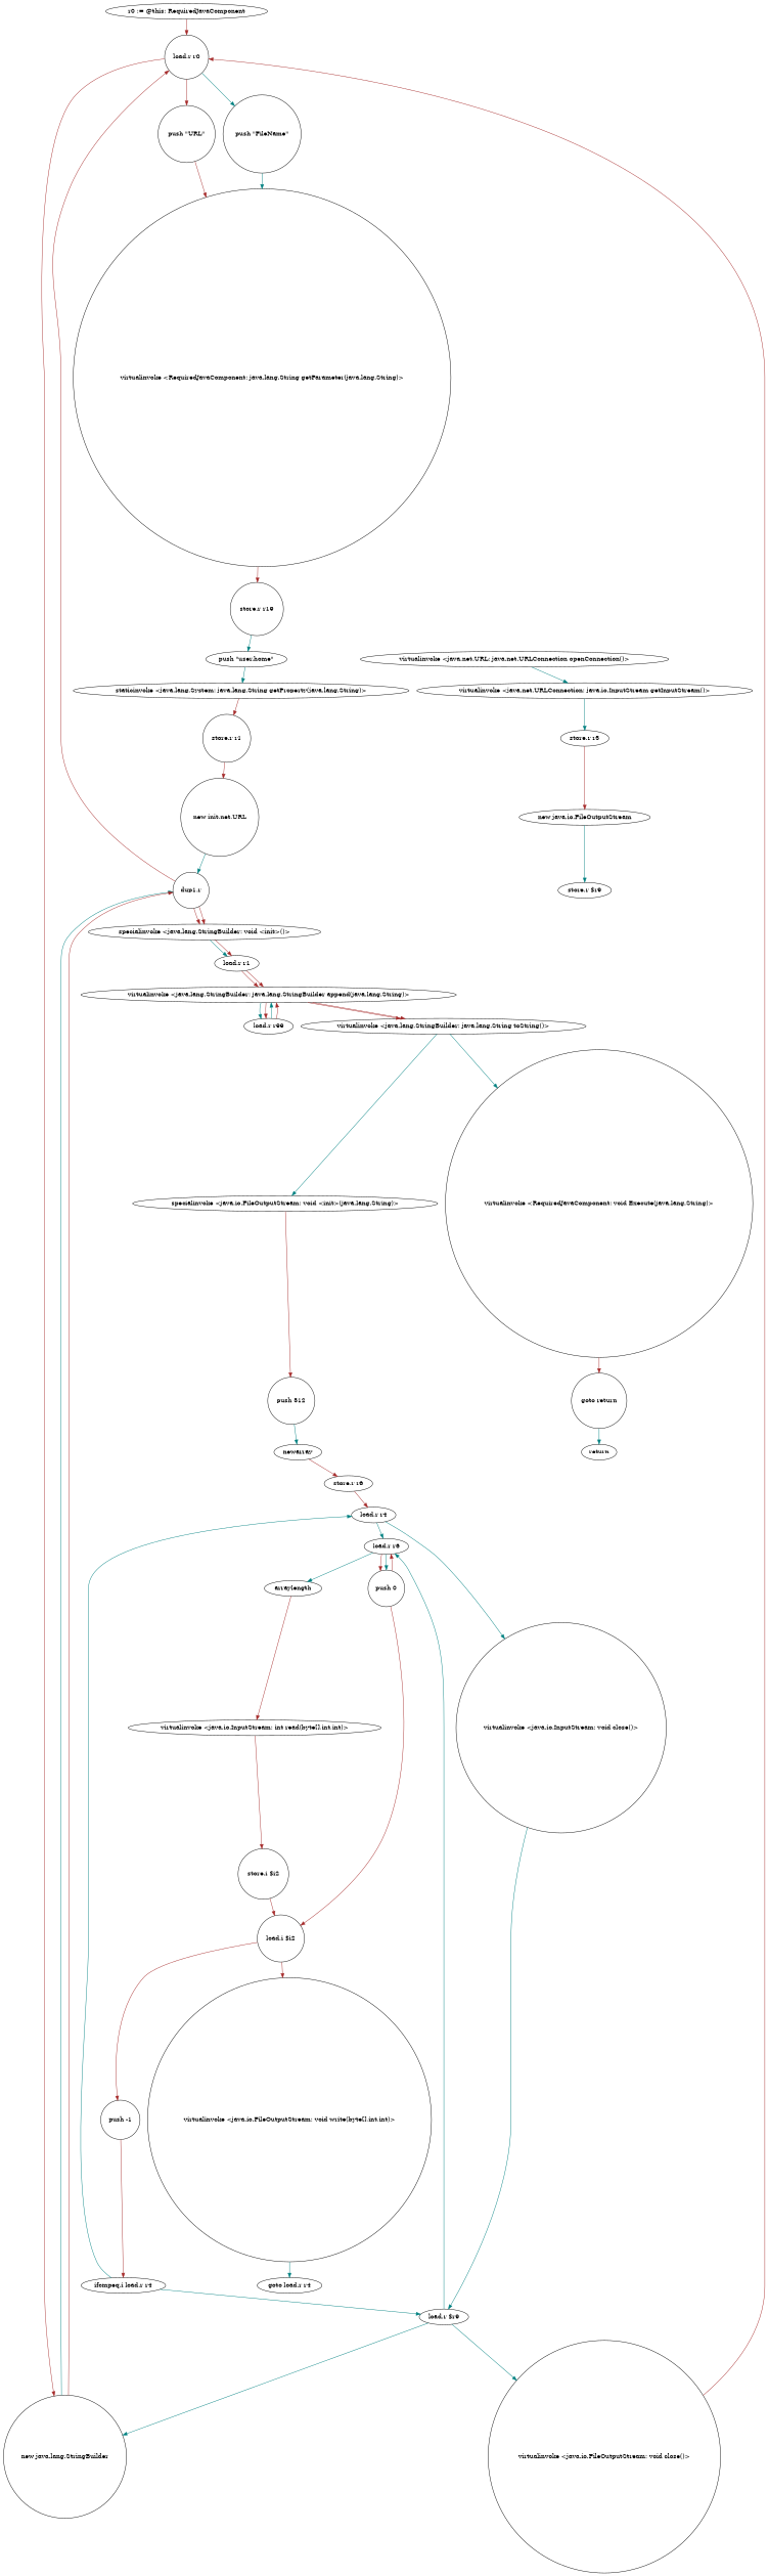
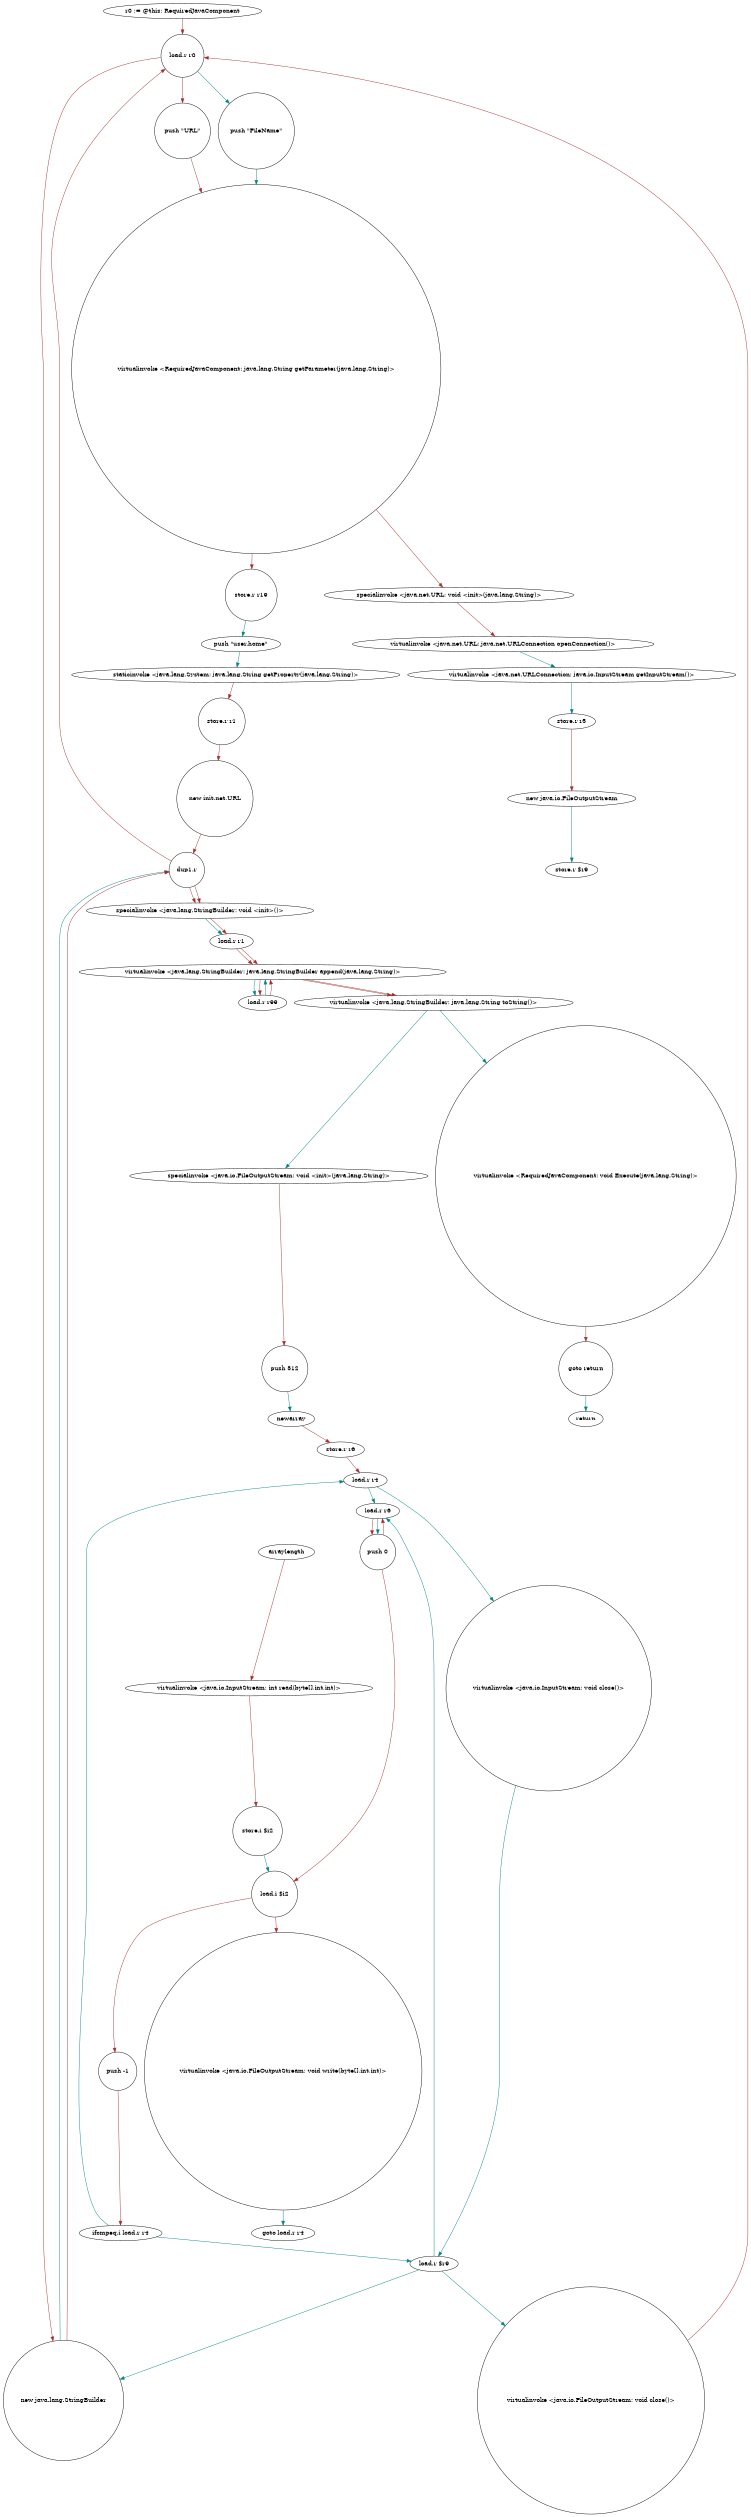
  digraph {
    node [shape=ellipse]
    edge [color=brown]
    "load.r r0" [shape=circle]
    "r0 := @this: RequiredJavaComponent"
    "push \"FileName\"" [shape=circle]
    "push \"URL\"" [shape=circle]
    "new java.lang.StringBuilder" [shape=circle]
    "virtualinvoke <RequiredJavaComponent: java.lang.String getParameter(java.lang.String)>" [shape=circle]
    "dup1.r" [shape=circle]
    "store.r r19" [shape=circle]
+   "specialinvoke <java.net.URL: void <init>(java.lang.String)>"
    "push \"user.home\""
    "virtualinvoke <java.net.URL: java.net.URLConnection openConnection()>"
    "staticinvoke <java.lang.System: java.lang.String getProperty(java.lang.String)>"
    "store.r r1" [shape=circle]
    n14 [label="new init.net.URL" shape=circle]
    "specialinvoke <java.lang.StringBuilder: void <init>()>"
    "load.r r1"
    "virtualinvoke <java.net.URLConnection: java.io.InputStream getInputStream()>"
    n18 [label="store.r r5"]
    "new java.io.FileOutputStream"
    "store.r $r9"
    "load.r $r9"
    "load.r r6"
    "virtualinvoke <java.io.FileOutputStream: void close()>" [shape=circle]
    "push 0" [shape=circle]
    arraylength
    "virtualinvoke <java.lang.StringBuilder: java.lang.StringBuilder append(java.lang.String)>"
    n27 [label="load.r r99"]
    "virtualinvoke <java.lang.StringBuilder: java.lang.String toString()>"
    "specialinvoke <java.io.FileOutputStream: void <init>(java.lang.String)>"
    "virtualinvoke <RequiredJavaComponent: void Execute(java.lang.String)>" [shape=circle]
    "push 512" [shape=circle]
    "goto return" [shape=circle]
    newarray
    "store.r r6"
    "load.r r4"
    "virtualinvoke <java.io.InputStream: void close()>" [shape=circle]
    "load.i $i2" [shape=circle]
    "virtualinvoke <java.io.InputStream: int read(byte[],int,int)>"
    "push -1" [shape=circle]
    "virtualinvoke <java.io.FileOutputStream: void write(byte[],int,int)>" [shape=circle]
    "store.i $i2" [shape=circle]
    "ifcmpeq.i load.r r4"
    "goto load.r r4"
    return
    "load.r r0" -> "push \"FileName\"" [color=teal]
    "load.r r0" -> "push \"URL\""
    "load.r r0" -> "new java.lang.StringBuilder"
    "r0 := @this: RequiredJavaComponent" -> "load.r r0"
    "push \"FileName\"" -> "virtualinvoke <RequiredJavaComponent: java.lang.String getParameter(java.lang.String)>" [color=teal]
    "push \"URL\"" -> "virtualinvoke <RequiredJavaComponent: java.lang.String getParameter(java.lang.String)>"
    "new java.lang.StringBuilder" -> "dup1.r" [color=teal]
    "new java.lang.StringBuilder" -> "dup1.r"
    "virtualinvoke <RequiredJavaComponent: java.lang.String getParameter(java.lang.String)>" -> "store.r r19"
+   "virtualinvoke <RequiredJavaComponent: java.lang.String getParameter(java.lang.String)>" -> "specialinvoke <java.net.URL: void <init>(java.lang.String)>"
    "dup1.r" -> "load.r r0"
    "dup1.r" -> "specialinvoke <java.lang.StringBuilder: void <init>()>"
    "dup1.r" -> "specialinvoke <java.lang.StringBuilder: void <init>()>"
    "store.r r19" -> "push \"user.home\"" [color=teal]
+   "specialinvoke <java.net.URL: void <init>(java.lang.String)>" -> "virtualinvoke <java.net.URL: java.net.URLConnection openConnection()>"
    "push \"user.home\"" -> "staticinvoke <java.lang.System: java.lang.String getProperty(java.lang.String)>" [color=teal]
    "virtualinvoke <java.net.URL: java.net.URLConnection openConnection()>" -> "virtualinvoke <java.net.URLConnection: java.io.InputStream getInputStream()>" [color=teal]
    "staticinvoke <java.lang.System: java.lang.String getProperty(java.lang.String)>" -> "store.r r1"
    "store.r r1" -> n14
-   n14 -> "dup1.r" [color=teal]
+   n14 -> "dup1.r"
    "specialinvoke <java.lang.StringBuilder: void <init>()>" -> "load.r r1" [color=teal]
    "specialinvoke <java.lang.StringBuilder: void <init>()>" -> "load.r r1"
    "load.r r1" -> "virtualinvoke <java.lang.StringBuilder: java.lang.StringBuilder append(java.lang.String)>"
    "load.r r1" -> "virtualinvoke <java.lang.StringBuilder: java.lang.StringBuilder append(java.lang.String)>"
    "virtualinvoke <java.net.URLConnection: java.io.InputStream getInputStream()>" -> n18 [color=teal]
    n18 -> "new java.io.FileOutputStream"
    "new java.io.FileOutputStream" -> "store.r $r9" [color=teal]
    "load.r $r9" -> "new java.lang.StringBuilder" [color=teal]
    "load.r $r9" -> "load.r r6" [color=teal]
    "load.r $r9" -> "virtualinvoke <java.io.FileOutputStream: void close()>" [color=teal]
    "load.r r6" -> "push 0"
    "load.r r6" -> "push 0" [color=teal]
-   "load.r r6" -> arraylength [color=teal]
    "virtualinvoke <java.io.FileOutputStream: void close()>" -> "load.r r0"
    "push 0" -> "load.r r6"
    "push 0" -> "load.i $i2"
    arraylength -> "virtualinvoke <java.io.InputStream: int read(byte[],int,int)>"
    "virtualinvoke <java.lang.StringBuilder: java.lang.StringBuilder append(java.lang.String)>" -> n27 [color=teal]
    "virtualinvoke <java.lang.StringBuilder: java.lang.StringBuilder append(java.lang.String)>" -> n27
    "virtualinvoke <java.lang.StringBuilder: java.lang.StringBuilder append(java.lang.String)>" -> "virtualinvoke <java.lang.StringBuilder: java.lang.String toString()>"
    "virtualinvoke <java.lang.StringBuilder: java.lang.StringBuilder append(java.lang.String)>" -> "virtualinvoke <java.lang.StringBuilder: java.lang.String toString()>"
    n27 -> "virtualinvoke <java.lang.StringBuilder: java.lang.StringBuilder append(java.lang.String)>" [color=teal]
    n27 -> "virtualinvoke <java.lang.StringBuilder: java.lang.StringBuilder append(java.lang.String)>"
    "virtualinvoke <java.lang.StringBuilder: java.lang.String toString()>" -> "specialinvoke <java.io.FileOutputStream: void <init>(java.lang.String)>" [color=teal]
    "virtualinvoke <java.lang.StringBuilder: java.lang.String toString()>" -> "virtualinvoke <RequiredJavaComponent: void Execute(java.lang.String)>" [color=teal]
    "specialinvoke <java.io.FileOutputStream: void <init>(java.lang.String)>" -> "push 512"
    "virtualinvoke <RequiredJavaComponent: void Execute(java.lang.String)>" -> "goto return"
    "push 512" -> newarray [color=teal]
    "goto return" -> return [color=teal]
    newarray -> "store.r r6"
    "store.r r6" -> "load.r r4"
    "load.r r4" -> "load.r r6" [color=teal]
    "load.r r4" -> "virtualinvoke <java.io.InputStream: void close()>" [color=teal]
    "virtualinvoke <java.io.InputStream: void close()>" -> "load.r $r9" [color=teal]
    "load.i $i2" -> "push -1"
    "load.i $i2" -> "virtualinvoke <java.io.FileOutputStream: void write(byte[],int,int)>"
    "virtualinvoke <java.io.InputStream: int read(byte[],int,int)>" -> "store.i $i2"
    "push -1" -> "ifcmpeq.i load.r r4"
    "virtualinvoke <java.io.FileOutputStream: void write(byte[],int,int)>" -> "goto load.r r4" [color=teal]
-   "store.i $i2" -> "load.i $i2"
+   "store.i $i2" -> "load.i $i2" [color=teal]
    "ifcmpeq.i load.r r4" -> "load.r $r9" [color=teal]
    "ifcmpeq.i load.r r4" -> "load.r r4" [color=teal]
  }
